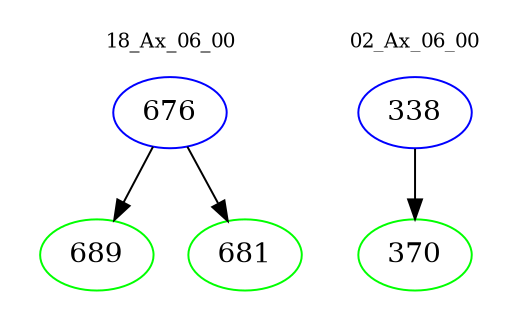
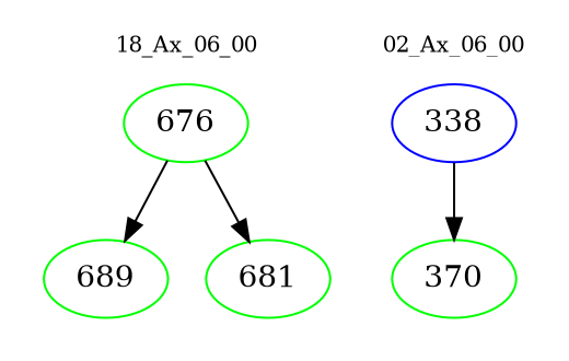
  digraph {
    node [color=green]
    edge [color=black]
-   n1 [color=blue label=676]
+   n1 [label=676]
    n2 [label=689]
    n3 [label=681]
    n4 [color=blue label=338]
    n5 [label=370]
    subgraph cluster_1 {
      color=white
      fontsize=10
      label="18_Ax_06_00"
      n1
      n2
      n3
    }
    subgraph cluster_2 {
      color=white
      fontsize=10
      label="02_Ax_06_00"
      n4
      n5
    }
    n1 -> n2
    n1 -> n3
    n4 -> n5
  }
